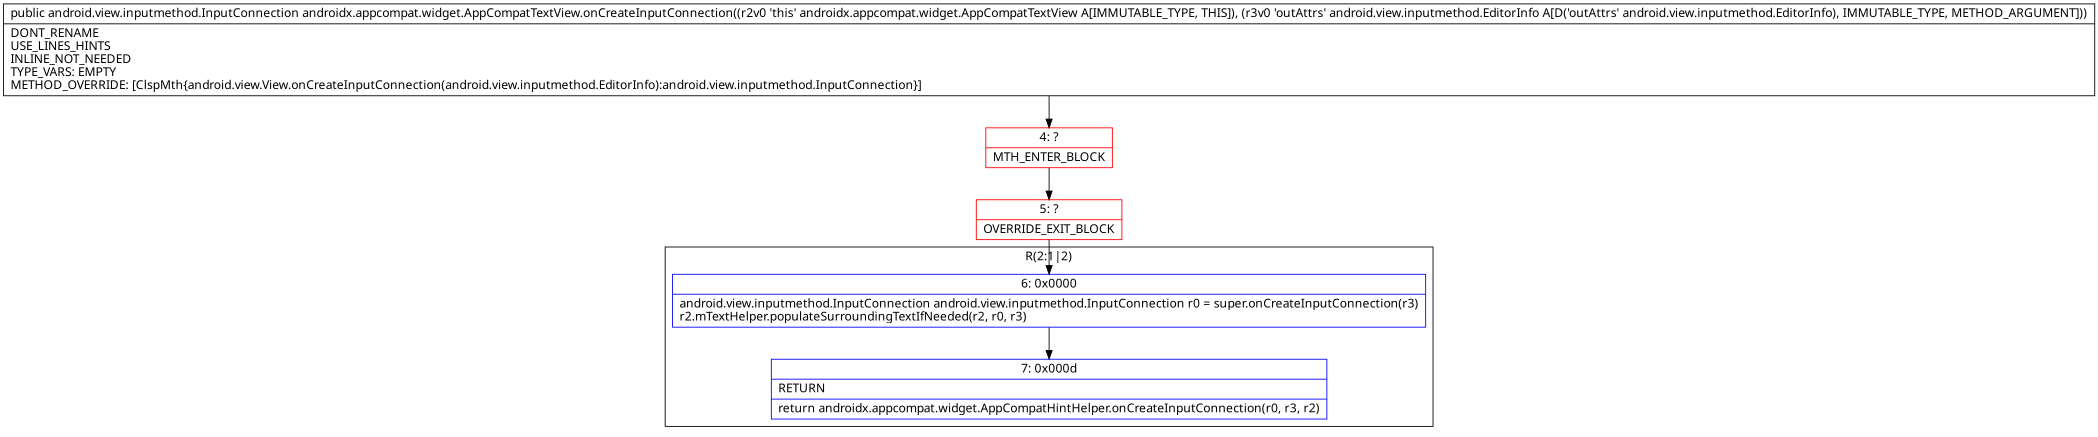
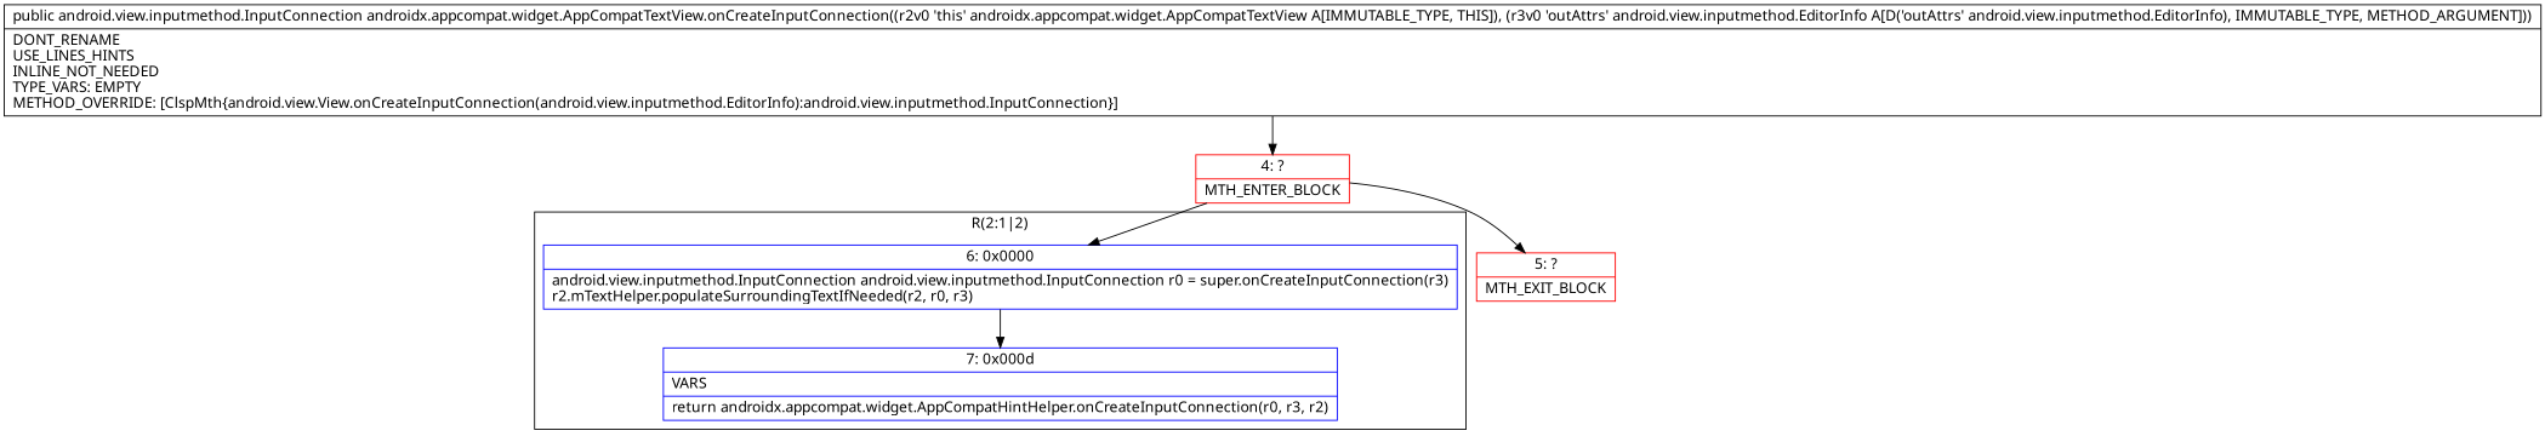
  digraph {
    fontname="Noto Sans"
    node [color=blue fontname="Noto Sans" shape=record]
    edge [fontname="Noto Sans"]
    n1 [label="{6\:\ 0x0000|android.view.inputmethod.InputConnection android.view.inputmethod.InputConnection r0 = super.onCreateInputConnection(r3)\lr2.mTextHelper.populateSurroundingTextIfNeeded(r2, r0, r3)\l}"]
-   n2 [label="{7\:\ 0x000d|RETURN\l|return androidx.appcompat.widget.AppCompatHintHelper.onCreateInputConnection(r0, r3, r2)\l}"]
-   n3 [color=red label="{5\:\ ?|OVERRIDE_EXIT_BLOCK\l}"]
+   n2 [label="{7\:\ 0x000d|VARS\l|return androidx.appcompat.widget.AppCompatHintHelper.onCreateInputConnection(r0, r3, r2)\l}"]
+   n3 [color=red label="{5\:\ ?|MTH_EXIT_BLOCK\l}"]
    n4 [color=red label="{4\:\ ?|MTH_ENTER_BLOCK\l}"]
    n5 [label="{public android.view.inputmethod.InputConnection androidx.appcompat.widget.AppCompatTextView.onCreateInputConnection((r2v0 'this' androidx.appcompat.widget.AppCompatTextView A[IMMUTABLE_TYPE, THIS]), (r3v0 'outAttrs' android.view.inputmethod.EditorInfo A[D('outAttrs' android.view.inputmethod.EditorInfo), IMMUTABLE_TYPE, METHOD_ARGUMENT]))  | DONT_RENAME\lUSE_LINES_HINTS\lINLINE_NOT_NEEDED\lTYPE_VARS: EMPTY\lMETHOD_OVERRIDE: [ClspMth\{android.view.View.onCreateInputConnection(android.view.inputmethod.EditorInfo):android.view.inputmethod.InputConnection\}]\l}" color=""]
    subgraph cluster_1 {
      label="R(2:1|2)"
      n1
      n2
    }
    n1 -> n2
-   n3 -> n1
+   n4 -> n1
    n4 -> n3
    n5 -> n4
  }
